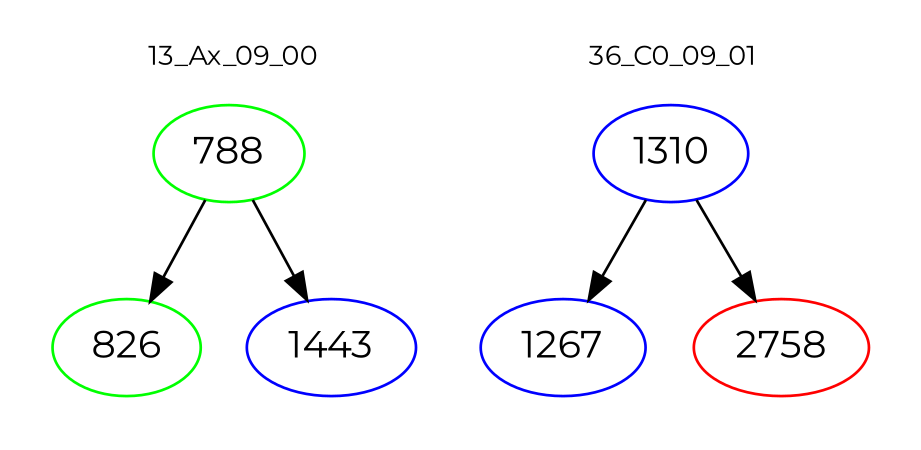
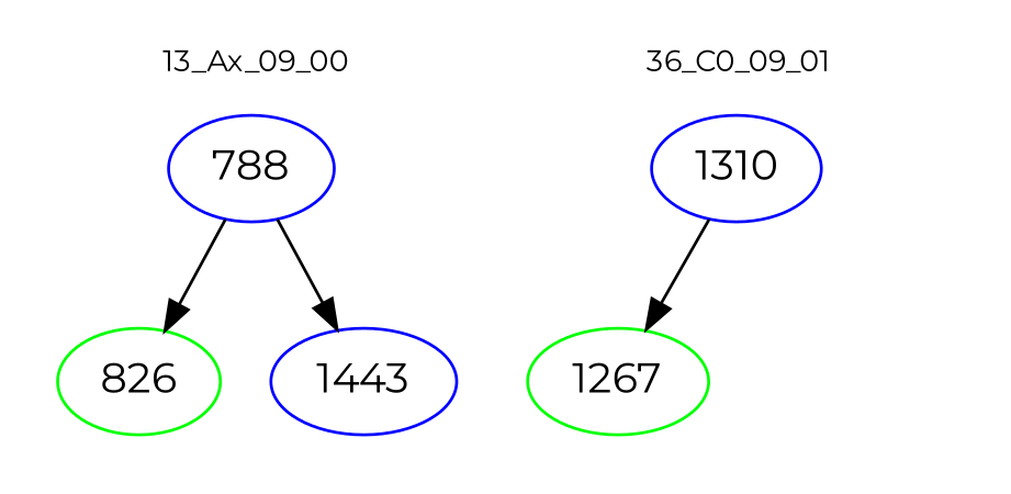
  digraph {
    fontname=Montserrat
    node [color=blue fontname=Montserrat]
    edge [color=black fontname=Montserrat]
-   n1 [color=green label=788]
+   n1 [label=788]
    n2 [color=green label=826]
    n3 [label=1443]
    n4 [label=1310]
-   n5 [label=1267]
-   n6 [color=red label=2758]
+   n5 [color=green label=1267]
    subgraph cluster_1 {
      color=white
      fontsize=10
      label="13_Ax_09_00"
      n1
      n2
      n3
    }
    subgraph cluster_2 {
      color=white
      fontsize=10
      label="36_C0_09_01"
      n4
      n5
-     n6
    }
    n1 -> n2
    n1 -> n3
    n4 -> n5
-   n4 -> n6
  }
